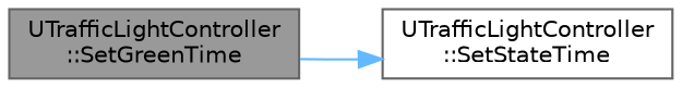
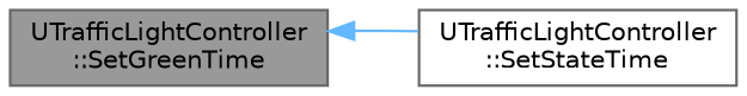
  digraph {
    rankdir=LR
    node [fontname=Helvetica fontsize=10 shape=box style=filled]
    n1 [color=gray40 fillcolor=grey60 fontcolor=black height=0.2 label="UTrafficLightController\l::SetGreenTime" width=0.4]
    n2 [color=grey40 fillcolor=white height=0.2 label="UTrafficLightController\l::SetStateTime" width=0.4]
-   n1 -> n2 [color=steelblue1 fontname=Helvetica fontsize=10 labelfontname=Helvetica labelfontsize=10 style=solid]
+   n2 -> n1 [color=steelblue1 fontname=Helvetica fontsize=10 labelfontname=Helvetica labelfontsize=10 style=solid]
  }
